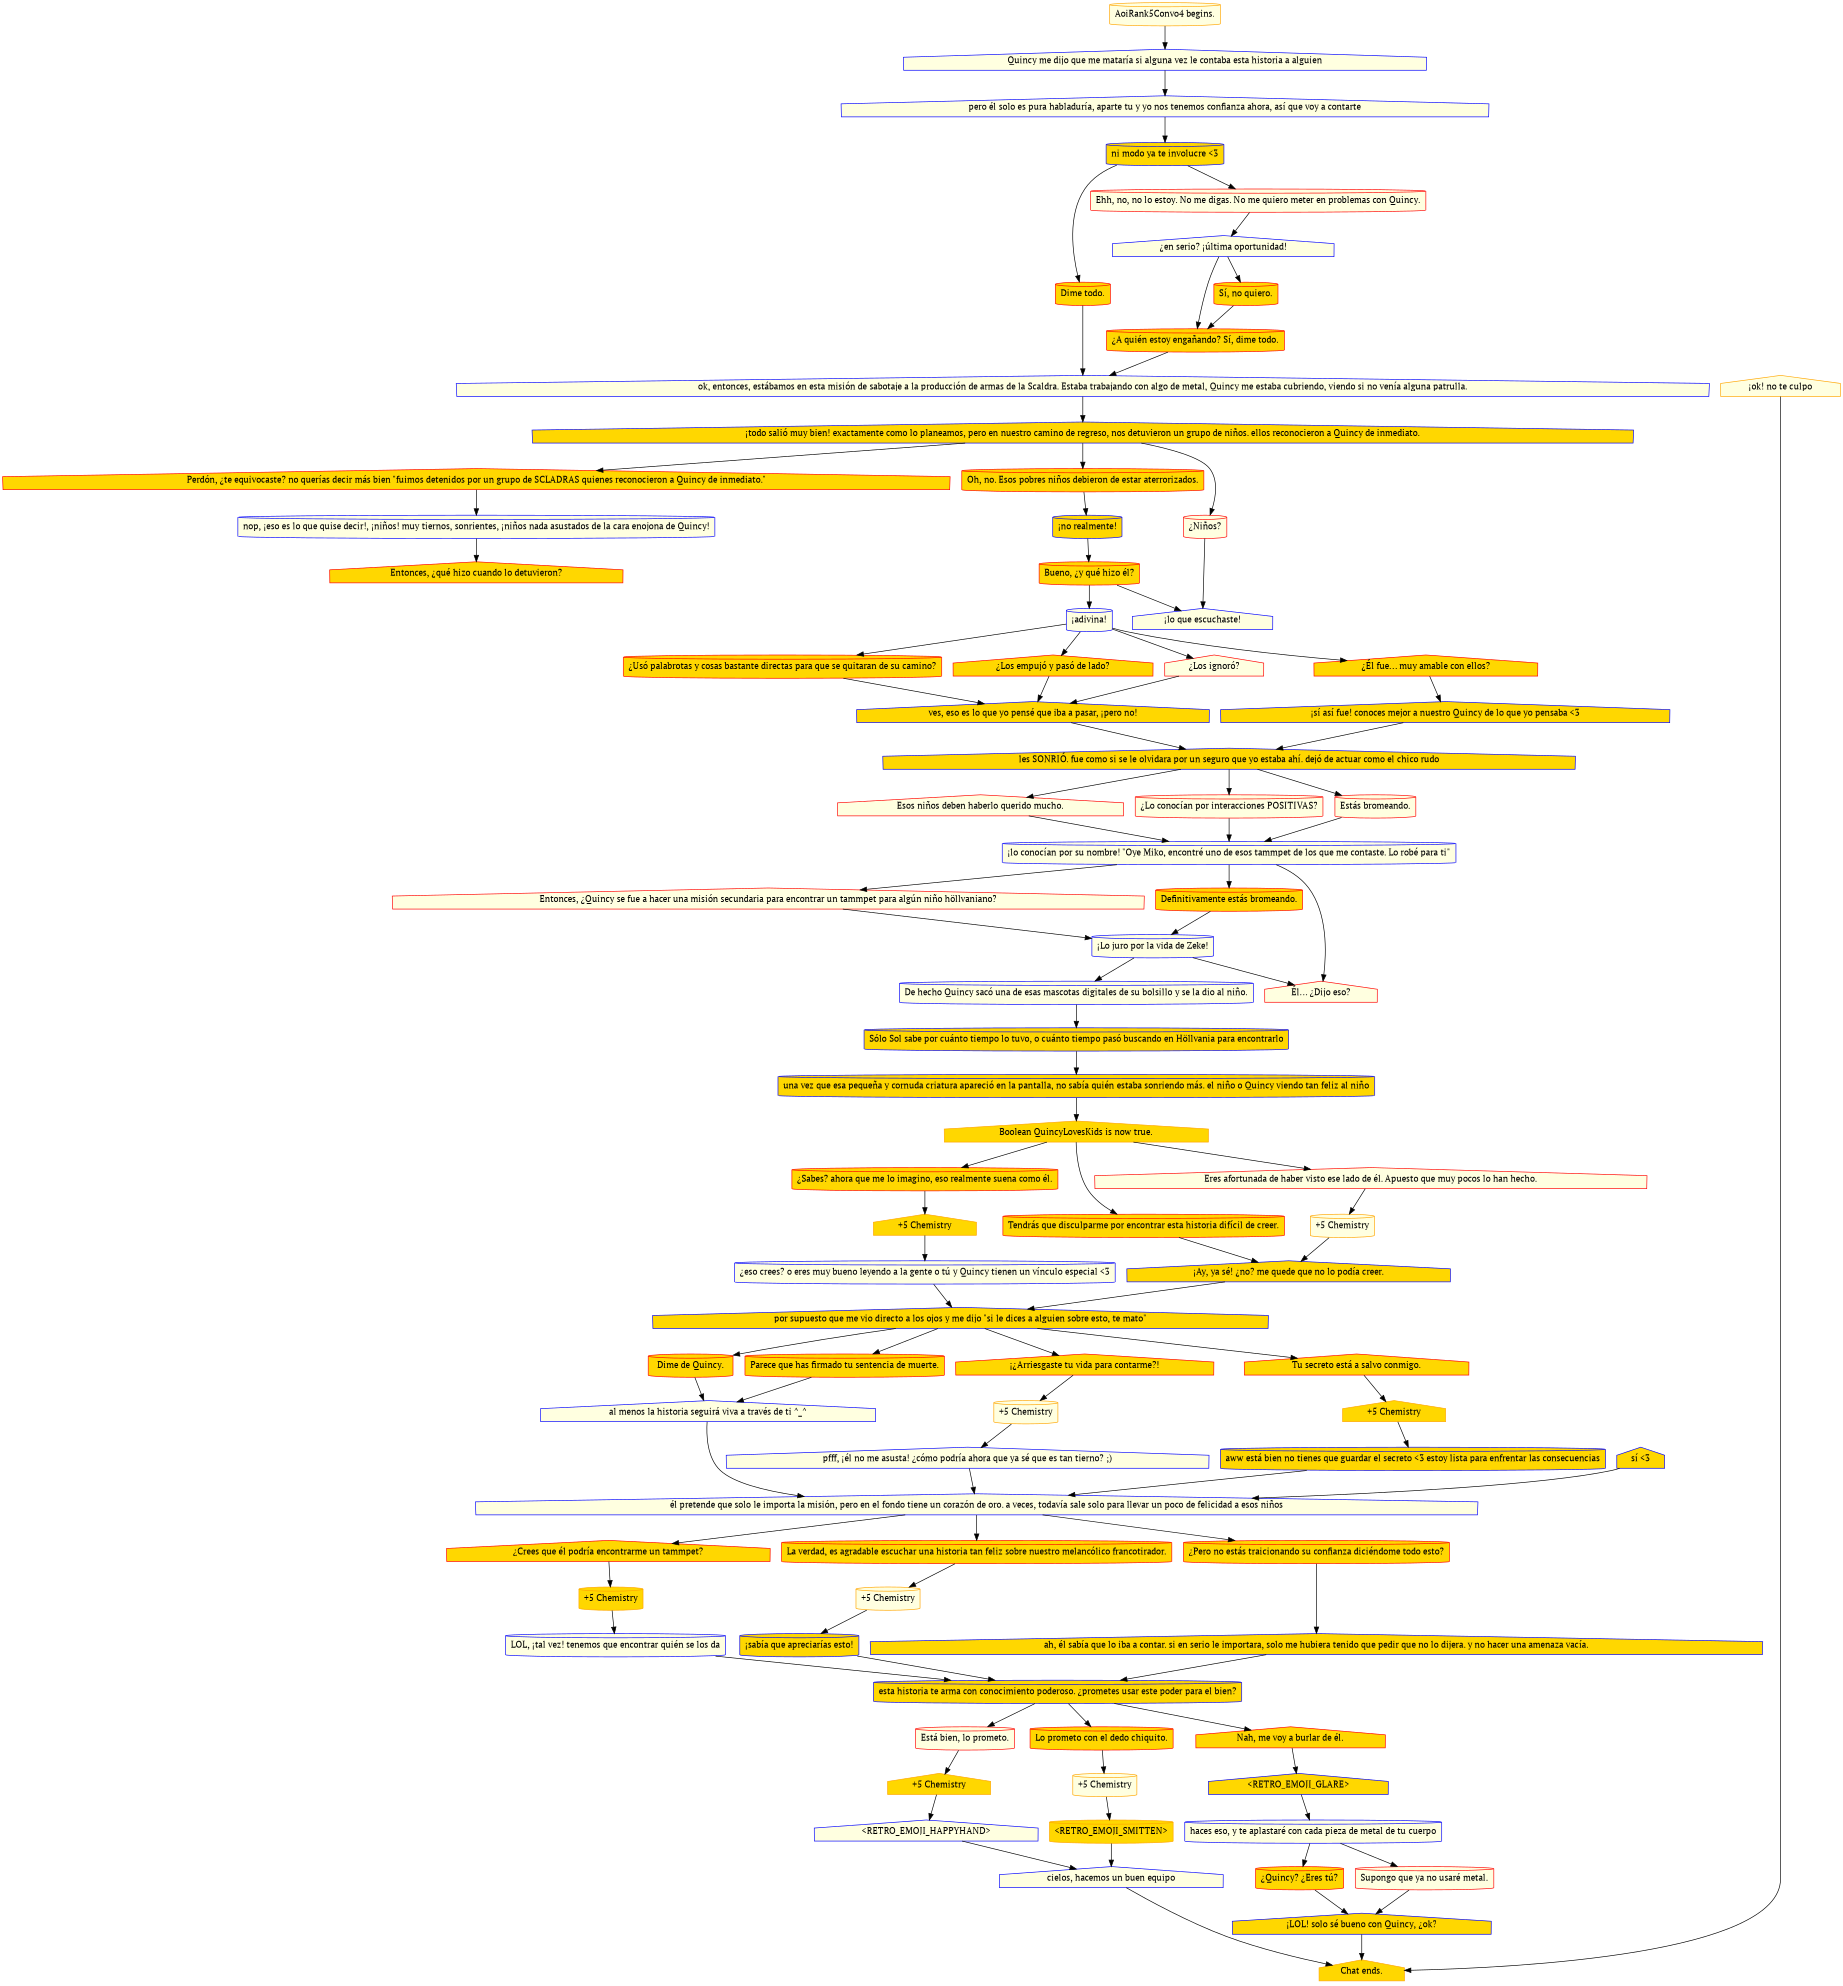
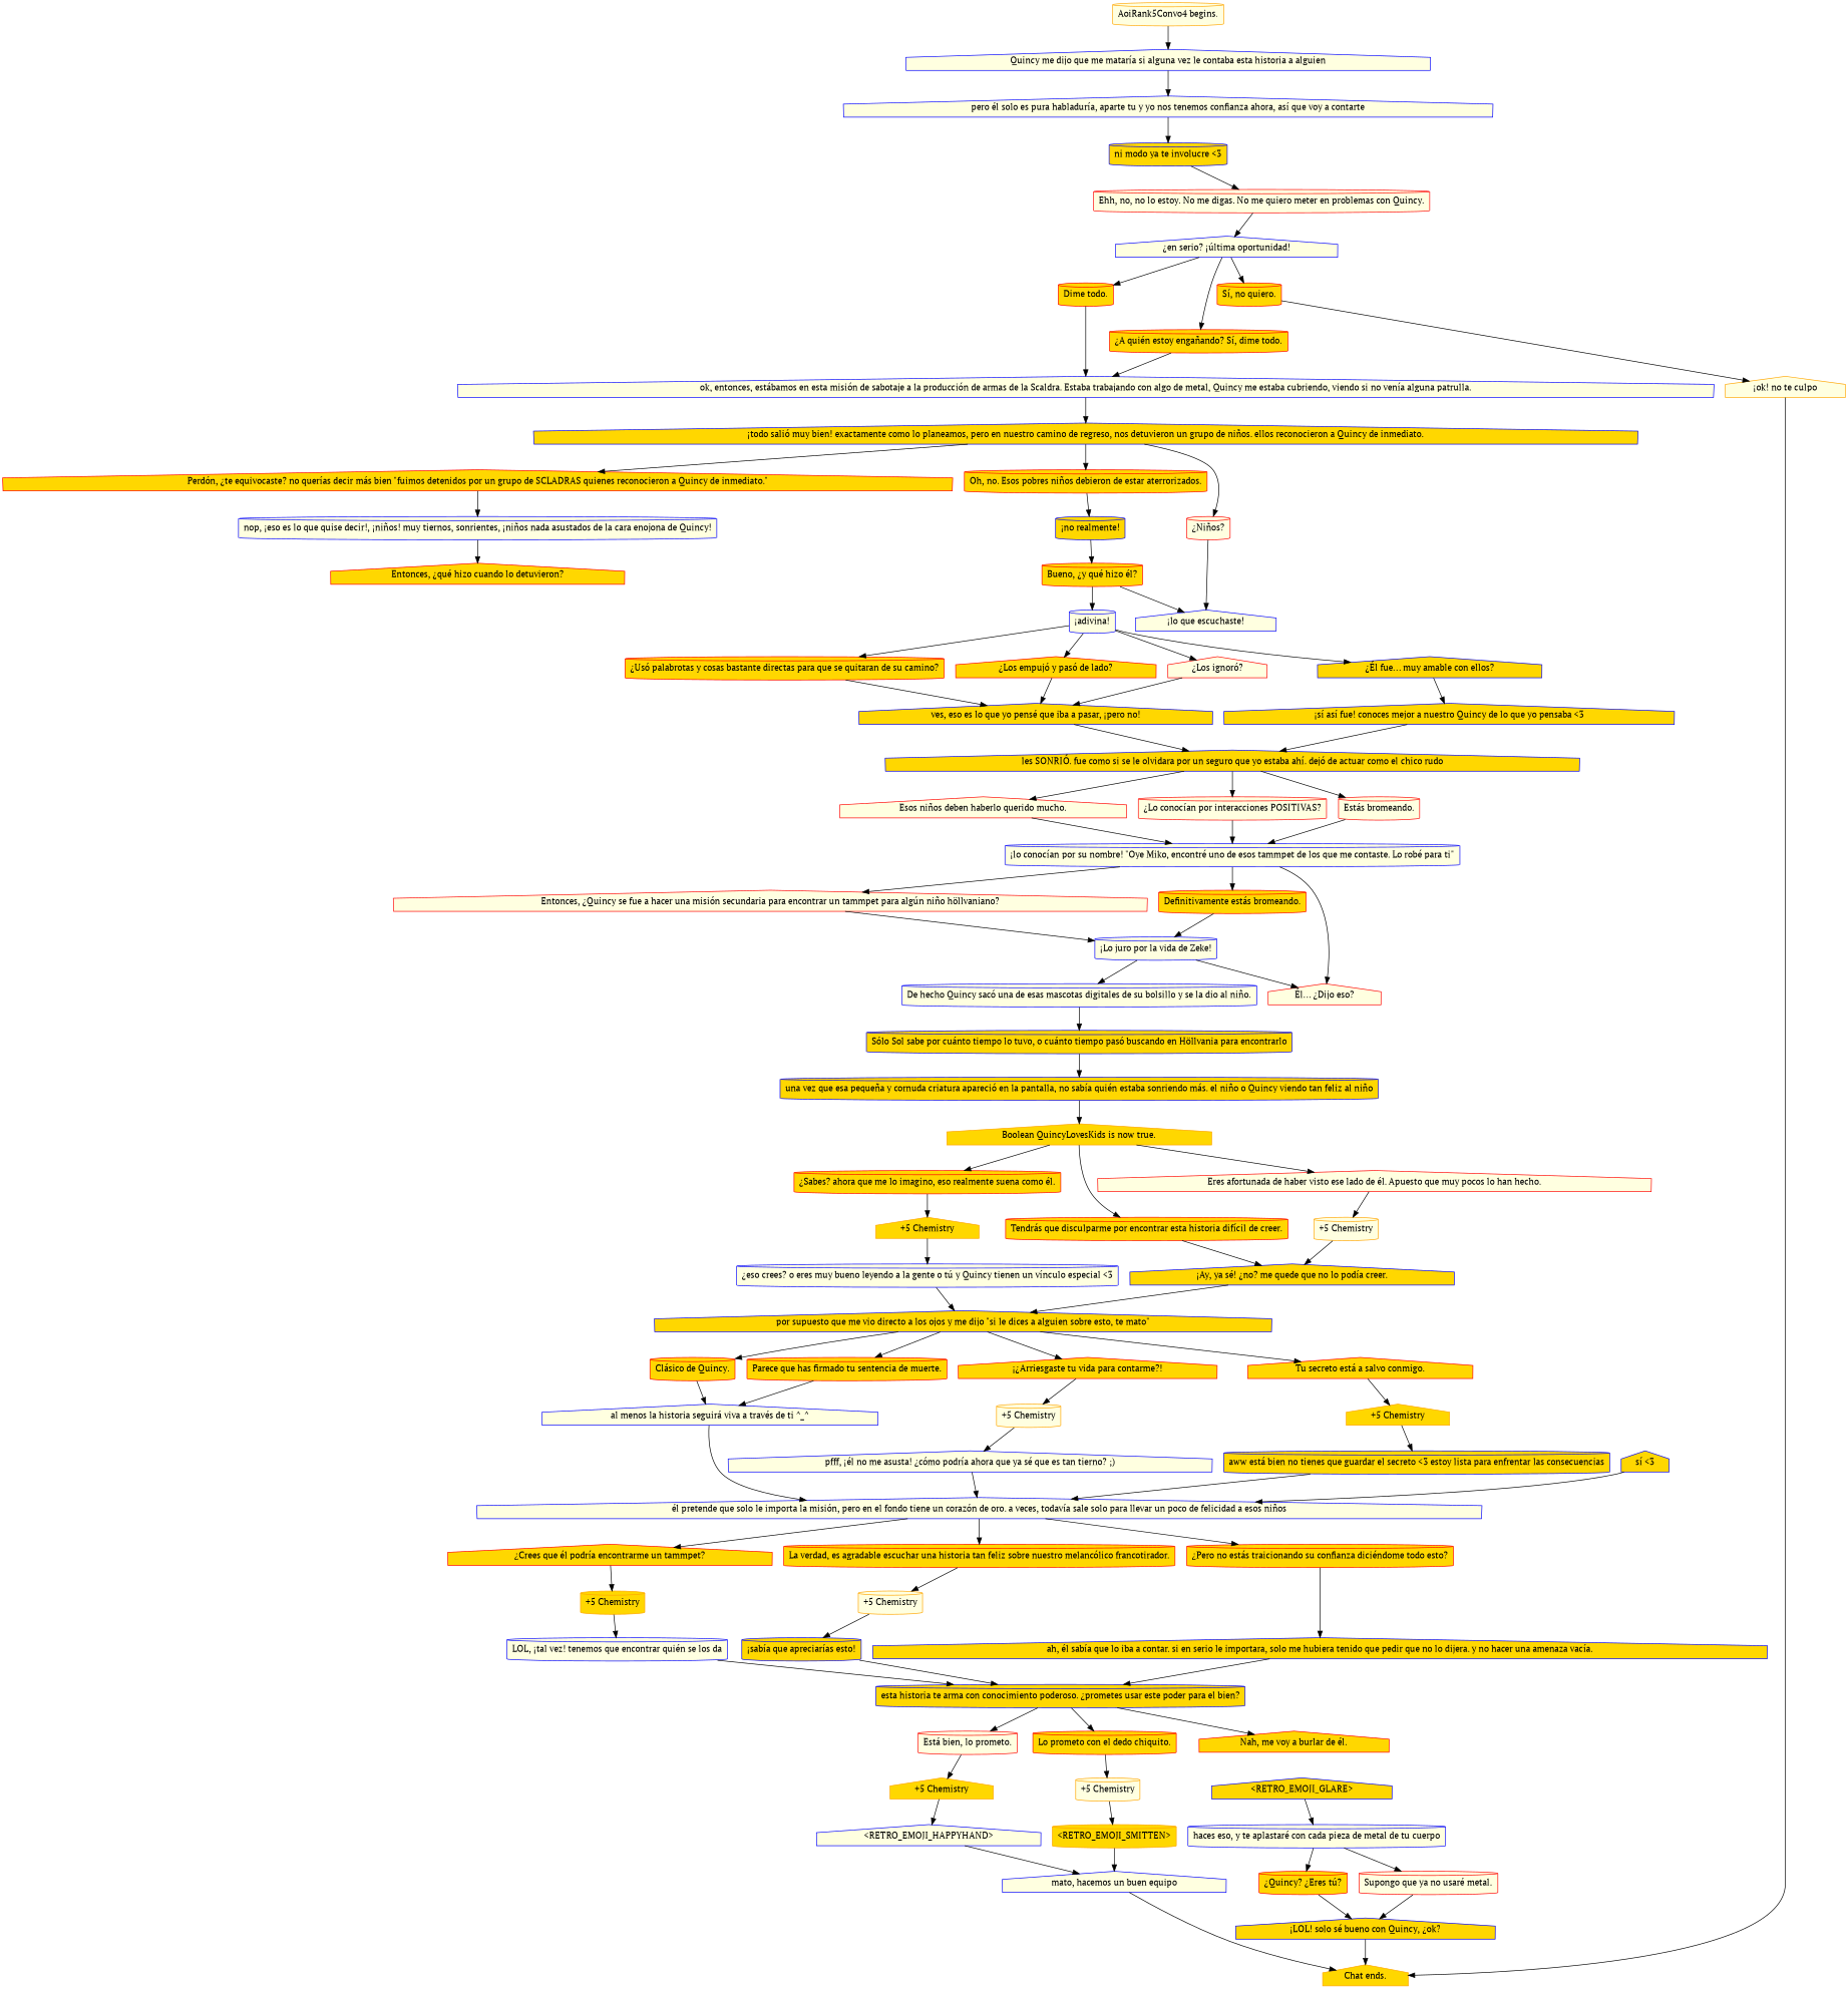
  digraph {
    fontname="PT Serif"
    node [color=blue fillcolor=gold fontname="PT Serif" shape=cylinder style=filled]
    edge [fontname="PT Serif"]
    "AoiRank5Convo4 begins." [color=orange fillcolor=lightyellow]
    n2 [fillcolor=lightyellow label="Quincy me dijo que me mataría si alguna vez le contaba esta historia a alguien" shape=house]
    n3 [fillcolor=lightyellow label="pero él solo es pura habladuría, aparte tu y yo nos tenemos confianza ahora, así que voy a contarte" shape=house]
    n4 [label="ni modo ya te involucre <3"]
    n5 [color=red fillcolor=lightyellow label="Ehh, no, no lo estoy. No me digas. No me quiero meter en problemas con Quincy."]
    n6 [color=red label="Dime todo."]
    n7 [fillcolor=lightyellow label="¿en serio? ¡última oportunidad!" shape=house]
    n8 [fillcolor=lightyellow label="ok, entonces, estábamos en esta misión de sabotaje a la producción de armas de la Scaldra. Estaba trabajando con algo de metal, Quincy me estaba cubriendo, viendo si no venía alguna patrulla." shape=house]
    n9 [color=red label="¿A quién estoy engañando? Sí, dime todo."]
    n10 [color=red label="Sí, no quiero."]
    n11 [label="¡todo salió muy bien! exactamente como lo planeamos, pero en nuestro camino de regreso, nos detuvieron un grupo de niños. ellos reconocieron a Quincy de inmediato." shape=house]
    n12 [color=orange fillcolor=lightyellow label="¡ok! no te culpo" shape=house]
    n13 [color=red label="Perdón, ¿te equivocaste? no querías decir más bien \"fuimos detenidos por un grupo de SCLADRAS quienes reconocieron a Quincy de inmediato.\"" shape=house]
    n14 [color=red label="Oh, no. Esos pobres niños debieron de estar aterrorizados."]
    n15 [color=red fillcolor=lightyellow label="¿Niños?"]
    "Chat ends." [color=orange shape=house]
    n17 [fillcolor=lightyellow label="nop, ¡eso es lo que quise decir!, ¡niños! muy tiernos, sonrientes, ¡niños nada asustados de la cara enojona de Quincy!"]
    n18 [label="¡no realmente!"]
    n19 [fillcolor=lightyellow label="¡lo que escuchaste!" shape=house]
    n20 [color=red label="Entonces, ¿qué hizo cuando lo detuvieron?" shape=house]
    n21 [color=red label="Bueno, ¿y qué hizo él?"]
    n22 [fillcolor=lightyellow label="¡adivina!"]
    n23 [color=red label="¿Usó palabrotas y cosas bastante directas para que se quitaran de su camino?"]
    n24 [color=red label="¿Los empujó y pasó de lado?" shape=house]
    n25 [color=red fillcolor=lightyellow label="¿Los ignoró?" shape=house]
-   n26 [color=red label="¿Él fue... muy amable con ellos?" shape=house]
+   n26 [label="¿Él fue... muy amable con ellos?" shape=house]
    n27 [label="ves, eso es lo que yo pensé que iba a pasar, ¡pero no!" shape=house]
    n28 [label="¡sí así fue! conoces mejor a nuestro Quincy de lo que yo pensaba <3" shape=house]
    n29 [label="les SONRIÓ. fue como si se le olvidara por un seguro que yo estaba ahí. dejó de actuar como el chico rudo" shape=house]
    n30 [color=red fillcolor=lightyellow label="Esos niños deben haberlo querido mucho." shape=house]
    n31 [color=red fillcolor=lightyellow label="¿Lo conocían por interacciones POSITIVAS?"]
    n32 [color=red fillcolor=lightyellow label="Estás bromeando."]
    n33 [fillcolor=lightyellow label="¡lo conocían por su nombre! \"Oye Miko, encontré uno de esos tammpet de los que me contaste. Lo robé para ti\""]
    n34 [color=red fillcolor=lightyellow label="Entonces, ¿Quincy se fue a hacer una misión secundaria para encontrar un tammpet para algún niño höllvaniano?" shape=house]
    n35 [color=red fillcolor=lightyellow label="Él... ¿Dijo eso?" shape=house]
    n36 [color=red label="Definitivamente estás bromeando."]
    n37 [fillcolor=lightyellow label="¡Lo juro por la vida de Zeke!"]
    n38 [fillcolor=lightyellow label="De hecho Quincy sacó una de esas mascotas digitales de su bolsillo y se la dio al niño."]
    n39 [label="Sólo Sol sabe por cuánto tiempo lo tuvo, o cuánto tiempo pasó buscando en Höllvania para encontrarlo"]
    n40 [label="una vez que esa pequeña y cornuda criatura apareció en la pantalla, no sabía quién estaba sonriendo más. el niño o Quincy viendo tan feliz al niño"]
    n41 [color=orange label="Boolean QuincyLovesKids is now true." shape=house]
    n42 [color=red label="¿Sabes? ahora que me lo imagino, eso realmente suena como él."]
    n43 [color=red label="Tendrás que disculparme por encontrar esta historia difícil de creer."]
    n44 [color=red fillcolor=lightyellow label="Eres afortunada de haber visto ese lado de él. Apuesto que muy pocos lo han hecho." shape=house]
    n45 [color=orange label="+5 Chemistry" shape=house]
    n46 [label="¡Ay, ya sé! ¿no? me quede que no lo podía creer." shape=house]
    n47 [color=orange fillcolor=lightyellow label="+5 Chemistry"]
    n48 [fillcolor=lightyellow label="¿eso crees? o eres muy bueno leyendo a la gente o tú y Quincy tienen un vínculo especial <3"]
    n49 [label="por supuesto que me vio directo a los ojos y me dijo \"si le dices a alguien sobre esto, te mato\"" shape=house]
-   n50 [color=red label="Dime de Quincy."]
+   n50 [color=red label="Clásico de Quincy."]
    n51 [color=red label="¡¿Arriesgaste tu vida para contarme?!" shape=house]
    n52 [color=red label="Tu secreto está a salvo conmigo." shape=house]
    n53 [color=red label="Parece que has firmado tu sentencia de muerte."]
    n54 [fillcolor=lightyellow label="al menos la historia seguirá viva a través de ti ^_^" shape=house]
    n55 [color=orange fillcolor=lightyellow label="+5 Chemistry"]
    n56 [color=orange label="+5 Chemistry" shape=house]
    n57 [label="sí <3" shape=house]
    n58 [fillcolor=lightyellow label="él pretende que solo le importa la misión, pero en el fondo tiene un corazón de oro. a veces, todavía sale solo para llevar un poco de felicidad a esos niños" shape=house]
    n59 [fillcolor=lightyellow label="pfff, ¡él no me asusta! ¿cómo podría ahora que ya sé que es tan tierno? ;)" shape=house]
    n60 [label="aww está bien no tienes que guardar el secreto <3 estoy lista para enfrentar las consecuencias"]
    n61 [color=red label="¿Crees que él podría encontrarme un tammpet?" shape=house]
    n62 [color=red label="La verdad, es agradable escuchar una historia tan feliz sobre nuestro melancólico francotirador."]
    n63 [color=red label="¿Pero no estás traicionando su confianza diciéndome todo esto?"]
    n64 [color=orange label="+5 Chemistry"]
    n65 [color=orange fillcolor=lightyellow label="+5 Chemistry"]
    n66 [label="ah, él sabía que lo iba a contar. si en serio le importara, solo me hubiera tenido que pedir que no lo dijera. y no hacer una amenaza vacía." shape=house]
    n67 [fillcolor=lightyellow label="LOL, ¡tal vez! tenemos que encontrar quién se los da"]
    n68 [label="¡sabía que apreciarías esto!"]
    n69 [label="esta historia te arma con conocimiento poderoso. ¿prometes usar este poder para el bien?"]
    n70 [color=red fillcolor=lightyellow label="Está bien, lo prometo."]
    n71 [color=red label="Lo prometo con el dedo chiquito."]
    n72 [color=red label="Nah, me voy a burlar de él." shape=house]
    n73 [color=orange label="+5 Chemistry" shape=house]
    n74 [color=orange fillcolor=lightyellow label="+5 Chemistry"]
    n75 [label="<RETRO_EMOJI_GLARE>" shape=house]
    n76 [fillcolor=lightyellow label="<RETRO_EMOJI_HAPPYHAND>" shape=house]
    n77 [color=orange label="<RETRO_EMOJI_SMITTEN>"]
    n78 [fillcolor=lightyellow label="haces eso, y te aplastaré con cada pieza de metal de tu cuerpo"]
-   n79 [fillcolor=lightyellow label="cielos, hacemos un buen equipo" shape=house]
+   n79 [fillcolor=lightyellow label="mato, hacemos un buen equipo" shape=house]
    n80 [color=red label="¿Quincy? ¿Eres tú?"]
    n81 [color=red fillcolor=lightyellow label="Supongo que ya no usaré metal."]
    n82 [label="¡LOL! solo sé bueno con Quincy, ¿ok?" shape=house]
    "AoiRank5Convo4 begins." -> n2
    n2 -> n3
    n3 -> n4
    n4 -> n5
-   n4 -> n6
+   n7 -> n6
    n5 -> n7
    n6 -> n8
    n7 -> n9
    n7 -> n10
    n8 -> n11
    n9 -> n8
-   n10 -> n9
+   n10 -> n12
    n11 -> n13
    n11 -> n14
    n11 -> n15
    n12 -> "Chat ends."
    n13 -> n17
    n14 -> n18
    n15 -> n19
    n17 -> n20
    n18 -> n21
    n21 -> n19
    n21 -> n22
    n22 -> n23
    n22 -> n24
    n22 -> n25
    n22 -> n26
    n23 -> n27
    n24 -> n27
    n25 -> n27
    n26 -> n28
    n27 -> n29
    n28 -> n29
    n29 -> n30
    n29 -> n31
    n29 -> n32
    n30 -> n33
    n31 -> n33
    n32 -> n33
    n33 -> n34
    n33 -> n35
    n33 -> n36
    n34 -> n37
    n36 -> n37
    n37 -> n35
    n37 -> n38
    n38 -> n39
    n39 -> n40
    n40 -> n41
    n41 -> n42
    n41 -> n43
    n41 -> n44
    n42 -> n45
    n43 -> n46
    n44 -> n47
    n45 -> n48
    n46 -> n49
    n47 -> n46
    n48 -> n49
    n49 -> n50
    n49 -> n51
    n49 -> n52
    n49 -> n53
    n50 -> n54
    n51 -> n55
    n52 -> n56
    n53 -> n54
    n54 -> n58
    n55 -> n59
    n56 -> n60
    n57 -> n58
    n58 -> n61
    n58 -> n62
    n58 -> n63
    n59 -> n58
    n60 -> n58
    n61 -> n64
    n62 -> n65
    n63 -> n66
    n64 -> n67
    n65 -> n68
    n66 -> n69
    n67 -> n69
    n68 -> n69
    n69 -> n70
    n69 -> n71
    n69 -> n72
    n70 -> n73
    n71 -> n74
-   n72 -> n75
    n73 -> n76
    n74 -> n77
    n75 -> n78
    n76 -> n79
    n77 -> n79
    n78 -> n80
    n78 -> n81
    n79 -> "Chat ends."
    n80 -> n82
    n81 -> n82
    n82 -> "Chat ends."
  }
